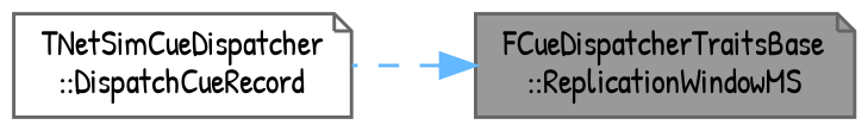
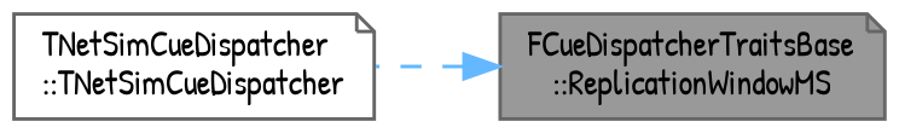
  digraph {
    rankdir=RL
    fontname="Patrick Hand"
    node [fontname="Patrick Hand" fontsize=10 shape=note style=filled]
    n1 [color=gray40 fillcolor=grey60 fontcolor=black height=0.2 label="FCueDispatcherTraitsBase\l::ReplicationWindowMS" width=0.4]
-   n2 [color=grey40 fillcolor=white height=0.2 label="TNetSimCueDispatcher\l::DispatchCueRecord" width=0.4]
+   n2 [color=grey40 fillcolor=white height=0.2 label="TNetSimCueDispatcher\l::TNetSimCueDispatcher" width=0.4]
    n1 -> n2 [color=steelblue1 dir=back fontname="Patrick Hand" fontsize=10 labelfontname=Helvetica labelfontsize=10 style=dashed]
  }
